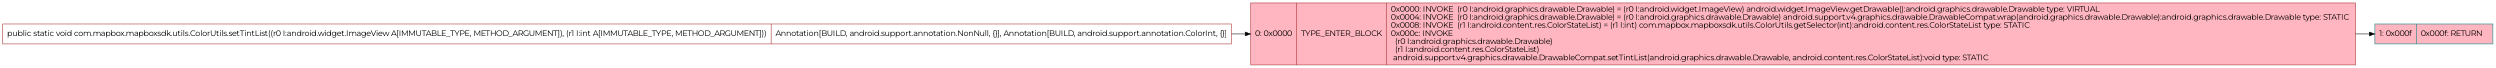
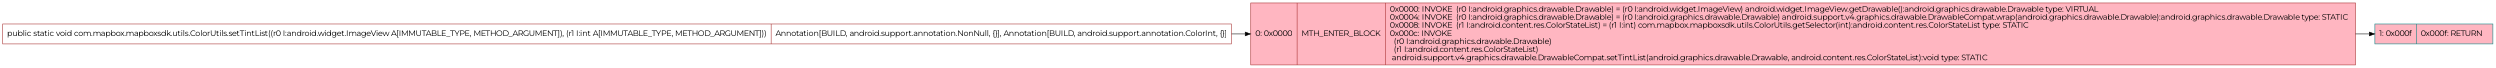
  digraph {
    rankdir=LR
    fontname=Montserrat
    node [shape=record style=filled fillcolor=lightpink color=brown fontname=Montserrat]
    edge [fontname=Montserrat]
-   n1 [label="{0\:\ 0x0000|TYPE_ENTER_BLOCK\l|0x0000: INVOKE  (r0 I:android.graphics.drawable.Drawable) = (r0 I:android.widget.ImageView) android.widget.ImageView.getDrawable():android.graphics.drawable.Drawable type: VIRTUAL \l0x0004: INVOKE  (r0 I:android.graphics.drawable.Drawable) = (r0 I:android.graphics.drawable.Drawable) android.support.v4.graphics.drawable.DrawableCompat.wrap(android.graphics.drawable.Drawable):android.graphics.drawable.Drawable type: STATIC \l0x0008: INVOKE  (r1 I:android.content.res.ColorStateList) = (r1 I:int) com.mapbox.mapboxsdk.utils.ColorUtils.getSelector(int):android.content.res.ColorStateList type: STATIC \l0x000c: INVOKE  \l  (r0 I:android.graphics.drawable.Drawable)\l  (r1 I:android.content.res.ColorStateList)\l android.support.v4.graphics.drawable.DrawableCompat.setTintList(android.graphics.drawable.Drawable, android.content.res.ColorStateList):void type: STATIC \l}"]
+   n1 [label="{0\:\ 0x0000|MTH_ENTER_BLOCK\l|0x0000: INVOKE  (r0 I:android.graphics.drawable.Drawable) = (r0 I:android.widget.ImageView) android.widget.ImageView.getDrawable():android.graphics.drawable.Drawable type: VIRTUAL \l0x0004: INVOKE  (r0 I:android.graphics.drawable.Drawable) = (r0 I:android.graphics.drawable.Drawable) android.support.v4.graphics.drawable.DrawableCompat.wrap(android.graphics.drawable.Drawable):android.graphics.drawable.Drawable type: STATIC \l0x0008: INVOKE  (r1 I:android.content.res.ColorStateList) = (r1 I:int) com.mapbox.mapboxsdk.utils.ColorUtils.getSelector(int):android.content.res.ColorStateList type: STATIC \l0x000c: INVOKE  \l  (r0 I:android.graphics.drawable.Drawable)\l  (r1 I:android.content.res.ColorStateList)\l android.support.v4.graphics.drawable.DrawableCompat.setTintList(android.graphics.drawable.Drawable, android.content.res.ColorStateList):void type: STATIC \l}"]
    n2 [label="{1\:\ 0x000f|0x000f: RETURN   \l}" color=teal]
    n3 [label="{public static void com.mapbox.mapboxsdk.utils.ColorUtils.setTintList((r0 I:android.widget.ImageView A[IMMUTABLE_TYPE, METHOD_ARGUMENT]), (r1 I:int A[IMMUTABLE_TYPE, METHOD_ARGUMENT]))  | Annotation[BUILD, android.support.annotation.NonNull, \{\}], Annotation[BUILD, android.support.annotation.ColorInt, \{\}]\l}" fillcolor=white]
    n1 -> n2
    n3 -> n1
  }
